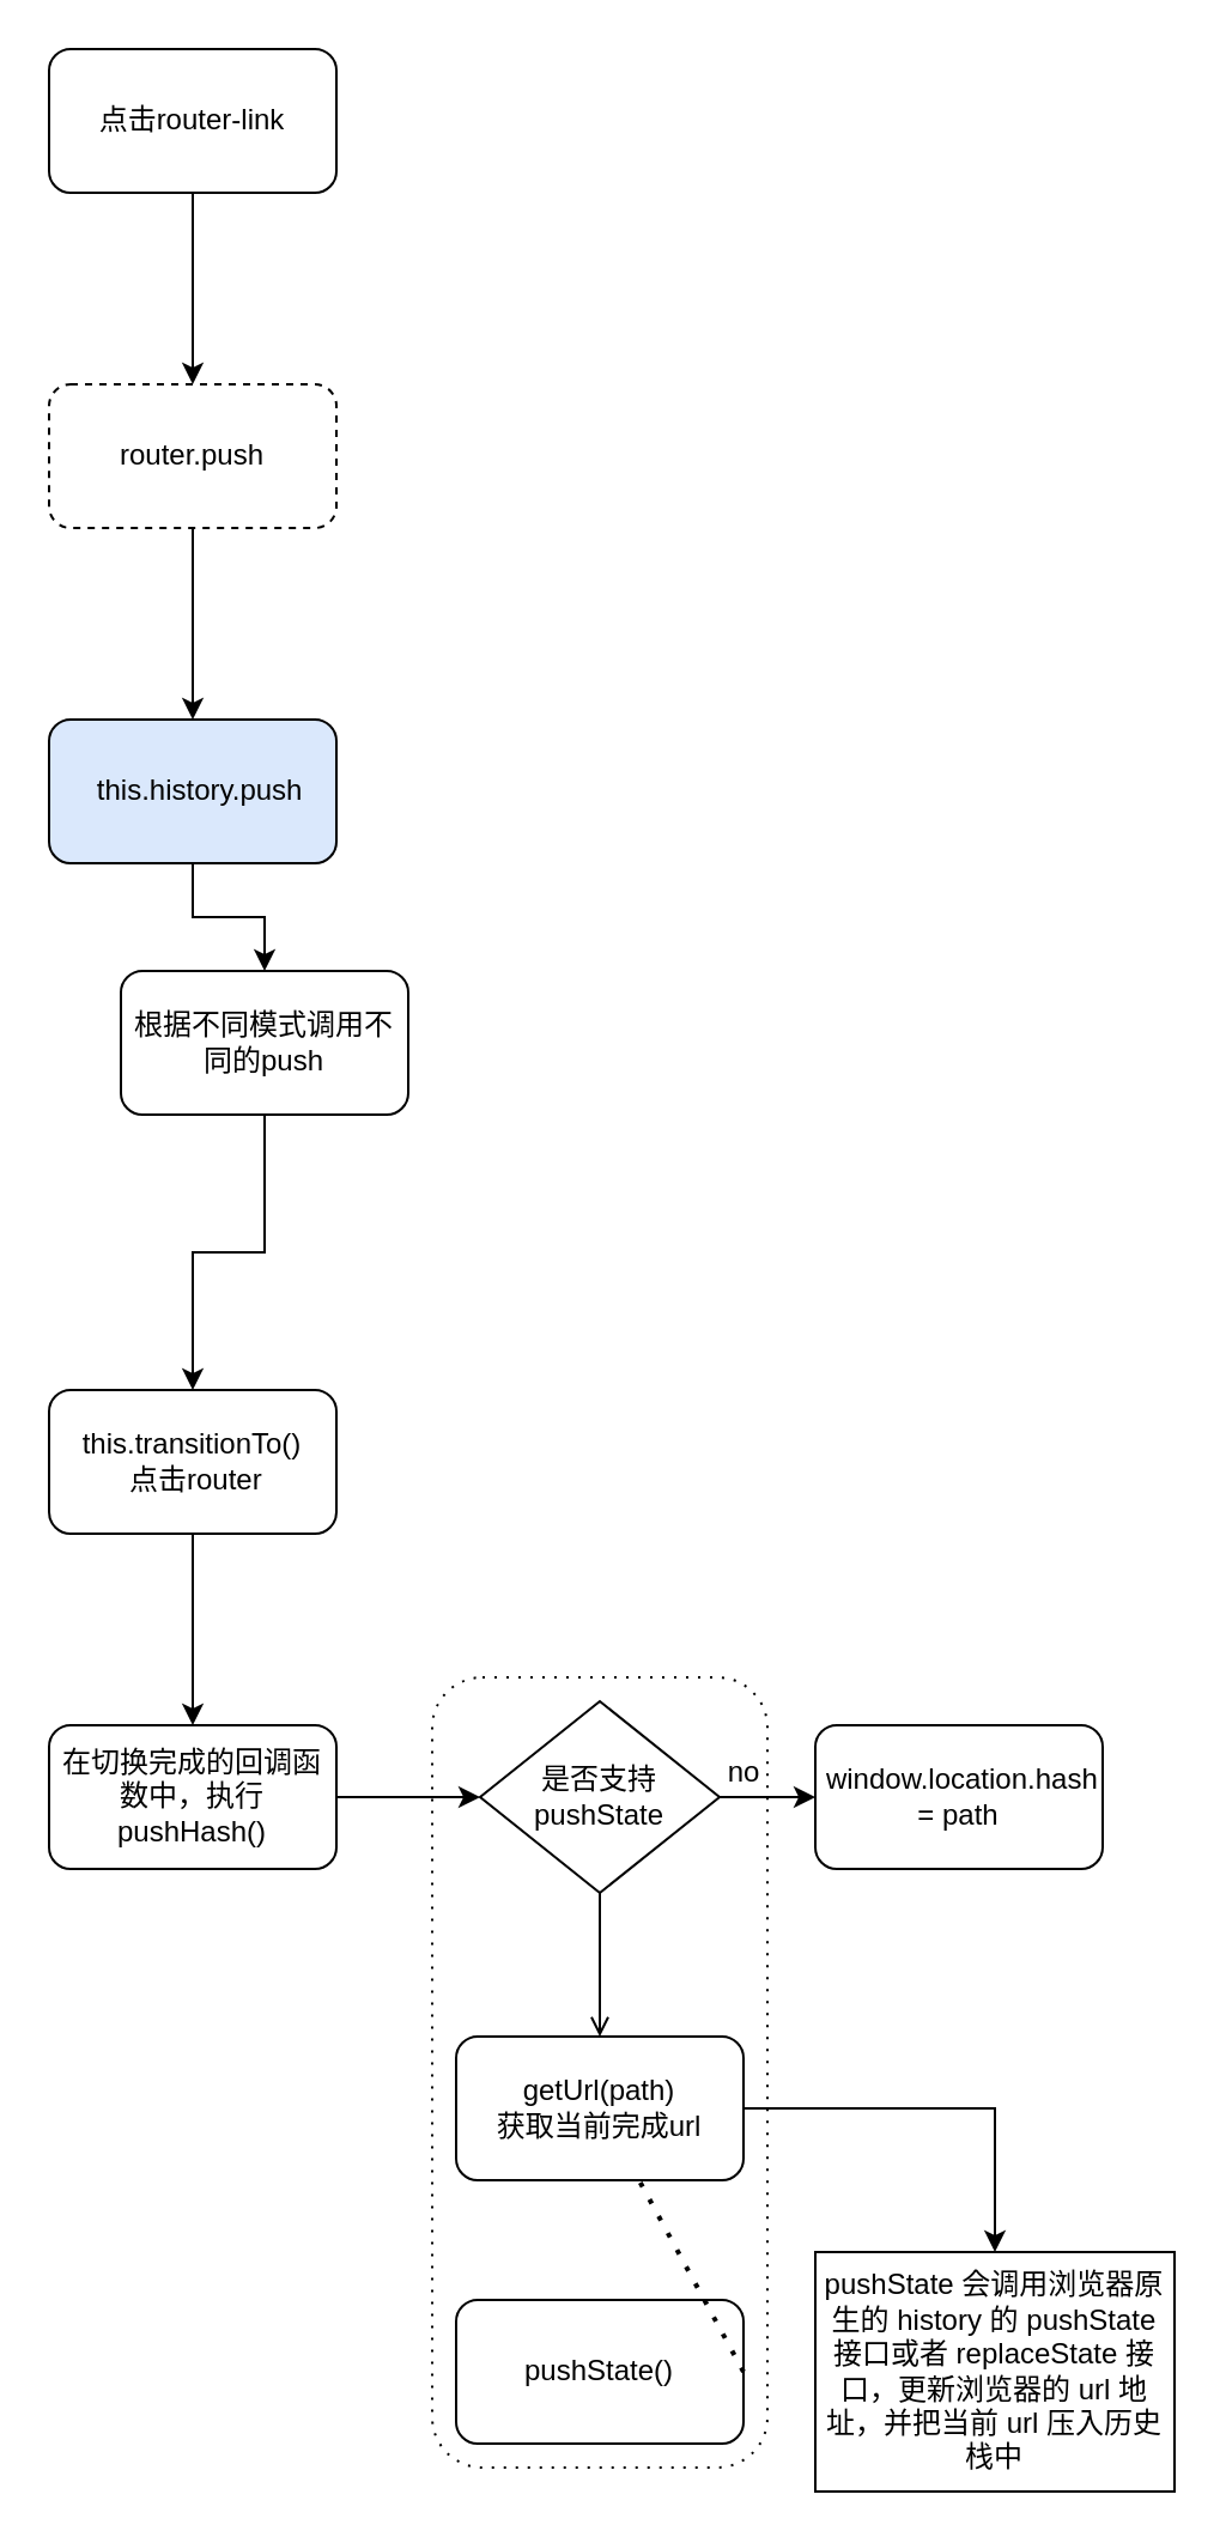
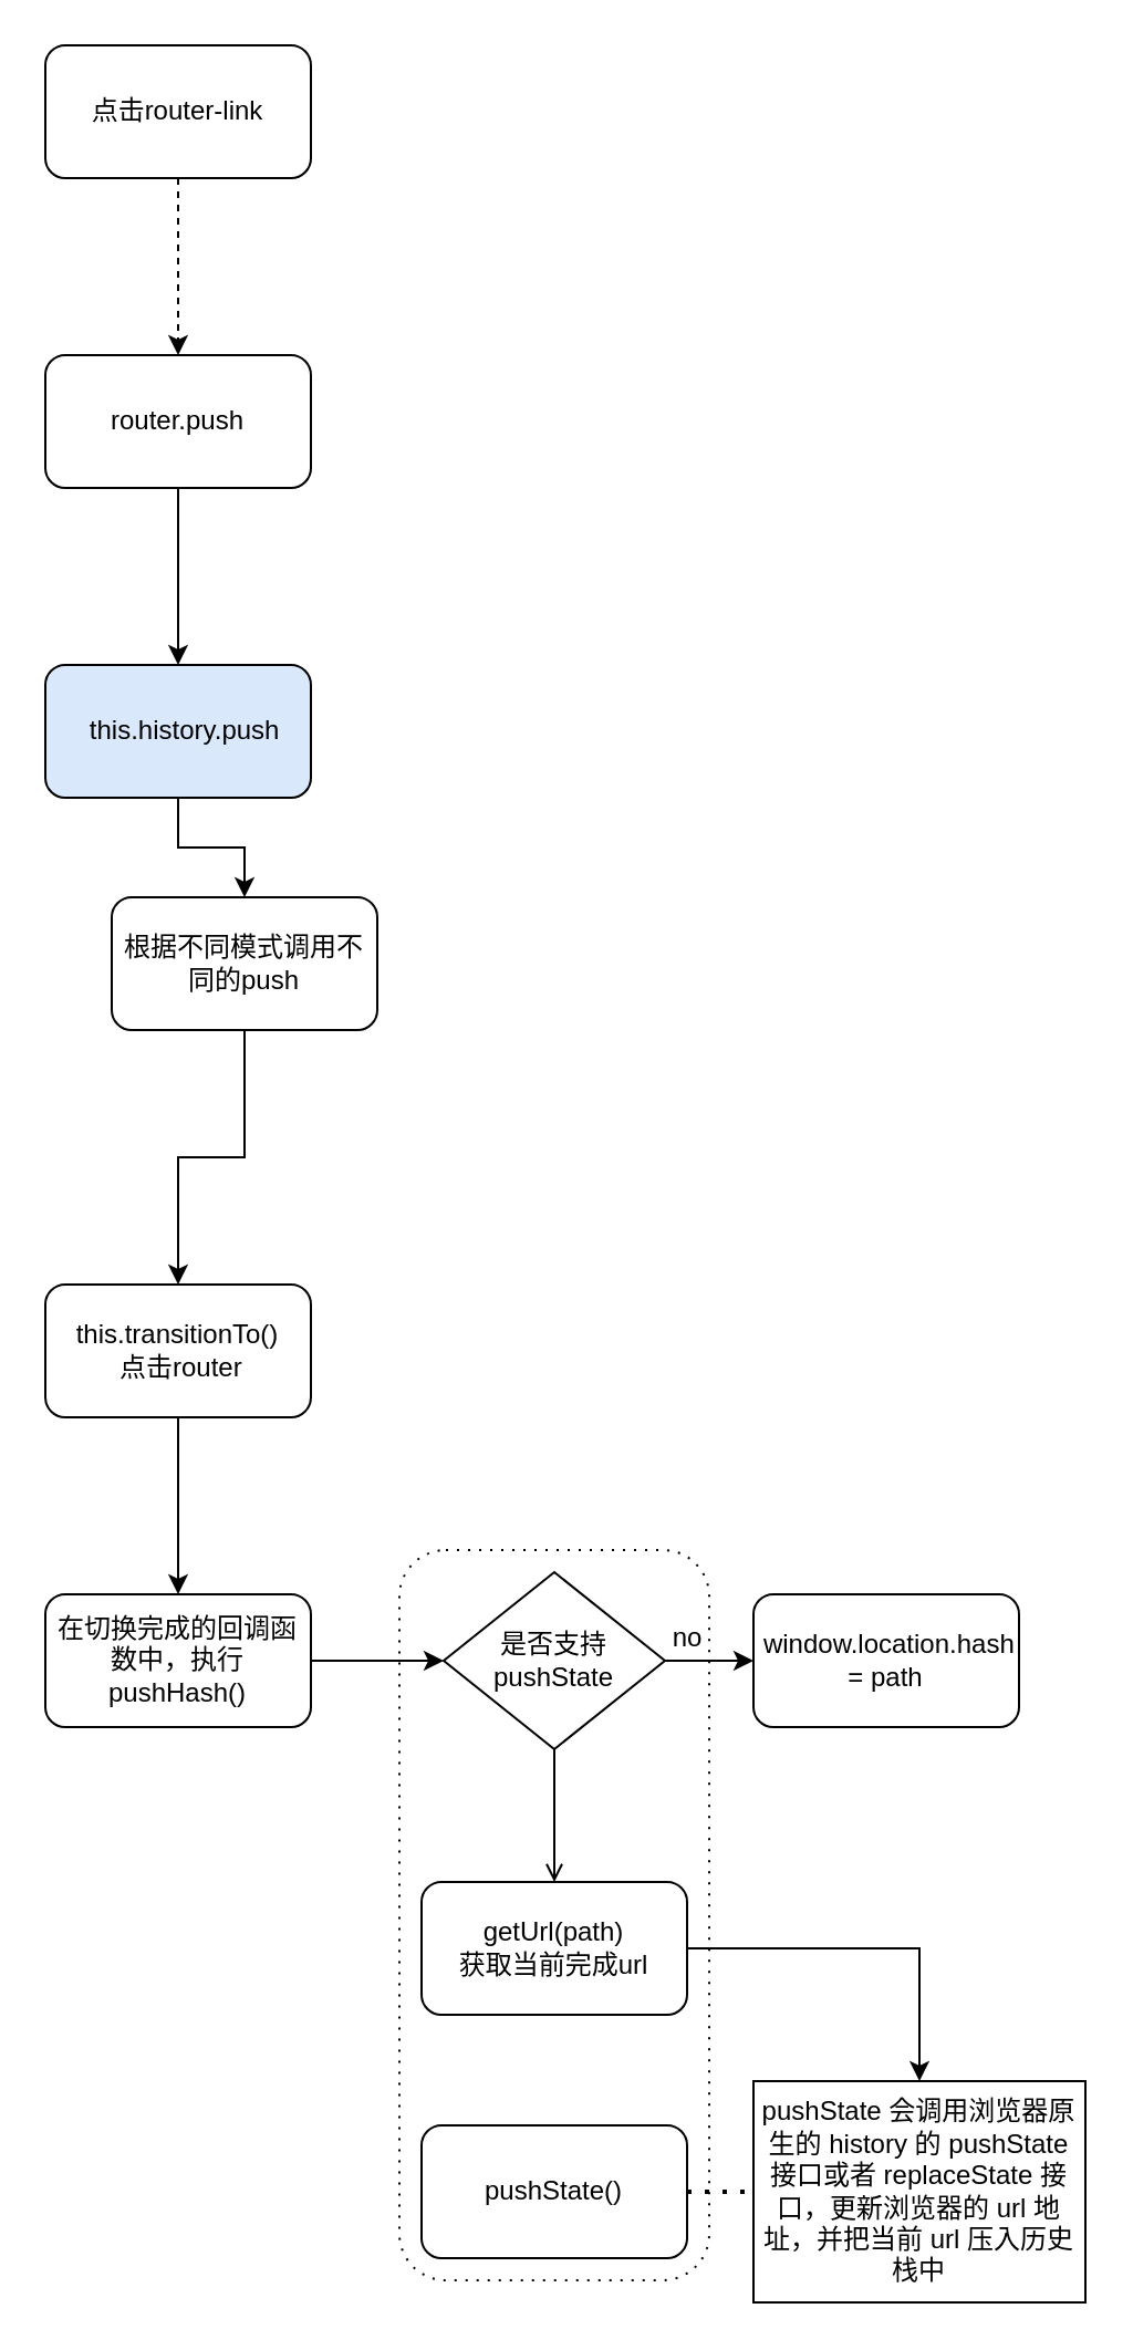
  <mxCell id="0" />
  <mxCell id="1" parent="0" />
  <mxCell id="2" value="" style="shape=ext;rounded=1;html=1;whiteSpace=wrap;dashed=1;dashPattern=1 4;" vertex="1" parent="1"><mxGeometry x="180" y="700" width="140" height="330" as="geometry" /></mxCell>
- <mxCell id="3" value="" style="edgeStyle=orthogonalEdgeStyle;rounded=0;orthogonalLoop=1;jettySize=auto;html=1;" edge="1" parent="1" source="4" target="6"><mxGeometry relative="1" as="geometry" /></mxCell>
+ <mxCell id="3" value="" style="edgeStyle=orthogonalEdgeStyle;rounded=0;orthogonalLoop=1;jettySize=auto;html=1;dashed=1;" edge="1" parent="1" source="4" target="6"><mxGeometry relative="1" as="geometry" /></mxCell>
  <mxCell id="4" value="点击router-link" style="rounded=1;whiteSpace=wrap;html=1;" vertex="1" parent="1"><mxGeometry x="20" y="20" width="120" height="60" as="geometry" /></mxCell>
  <mxCell id="5" value="" style="edgeStyle=orthogonalEdgeStyle;rounded=0;orthogonalLoop=1;jettySize=auto;html=1;" edge="1" parent="1" source="6" target="8"><mxGeometry relative="1" as="geometry" /></mxCell>
- <mxCell id="6" value="router.push" style="whiteSpace=wrap;html=1;rounded=1;dashed=1;" vertex="1" parent="1"><mxGeometry x="20" y="160" width="120" height="60" as="geometry" /></mxCell>
+ <mxCell id="6" value="router.push" style="whiteSpace=wrap;html=1;rounded=1;" vertex="1" parent="1"><mxGeometry x="20" y="160" width="120" height="60" as="geometry" /></mxCell>
  <mxCell id="7" value="" style="edgeStyle=orthogonalEdgeStyle;rounded=0;orthogonalLoop=1;jettySize=auto;html=1;" edge="1" parent="1" source="8" target="10"><mxGeometry relative="1" as="geometry" /></mxCell>
  <mxCell id="8" value="&amp;nbsp; this.history.push" style="whiteSpace=wrap;html=1;rounded=1;fillColor=#dae8fc;" vertex="1" parent="1"><mxGeometry x="20" y="300" width="120" height="60" as="geometry" /></mxCell>
  <mxCell id="9" value="" style="edgeStyle=orthogonalEdgeStyle;rounded=0;orthogonalLoop=1;jettySize=auto;html=1;" edge="1" parent="1" source="10" target="12"><mxGeometry relative="1" as="geometry" /></mxCell>
  <mxCell id="10" value="根据不同模式调用不同的push" style="whiteSpace=wrap;html=1;rounded=1;" vertex="1" parent="1"><mxGeometry x="50" y="405" width="120" height="60" as="geometry" /></mxCell>
  <mxCell id="11" value="" style="edgeStyle=orthogonalEdgeStyle;rounded=0;orthogonalLoop=1;jettySize=auto;html=1;" edge="1" parent="1" source="12" target="14"><mxGeometry relative="1" as="geometry" /></mxCell>
  <mxCell id="12" value="this.transitionTo()&lt;br&gt;&amp;nbsp;点击router" style="whiteSpace=wrap;html=1;rounded=1;" vertex="1" parent="1"><mxGeometry x="20" y="580" width="120" height="60" as="geometry" /></mxCell>
  <mxCell id="13" style="edgeStyle=orthogonalEdgeStyle;rounded=0;orthogonalLoop=1;jettySize=auto;html=1;" edge="1" parent="1" source="14" target="17"><mxGeometry relative="1" as="geometry" /></mxCell>
  <mxCell id="14" value="在切换完成的回调函数中，执行 pushHash()" style="whiteSpace=wrap;html=1;rounded=1;" vertex="1" parent="1"><mxGeometry x="20" y="720" width="120" height="60" as="geometry" /></mxCell>
  <mxCell id="15" style="edgeStyle=orthogonalEdgeStyle;rounded=0;orthogonalLoop=1;jettySize=auto;html=1;endArrow=open;" edge="1" parent="1" source="17" target="19"><mxGeometry relative="1" as="geometry" /></mxCell>
  <mxCell id="16" style="edgeStyle=orthogonalEdgeStyle;rounded=0;orthogonalLoop=1;jettySize=auto;html=1;" edge="1" parent="1" source="17" target="20"><mxGeometry relative="1" as="geometry" /></mxCell>
  <mxCell id="17" value="是否支持pushState" style="rhombus;whiteSpace=wrap;html=1;" vertex="1" parent="1"><mxGeometry x="200" y="710" width="100" height="80" as="geometry" /></mxCell>
  <mxCell id="18" value="" style="edgeStyle=orthogonalEdgeStyle;rounded=0;orthogonalLoop=1;jettySize=auto;html=1;" edge="1" parent="1" source="19" target="23"><mxGeometry relative="1" as="geometry" /></mxCell>
  <mxCell id="19" value="getUrl(path)&lt;br&gt;获取当前完成url" style="rounded=1;whiteSpace=wrap;html=1;" vertex="1" parent="1"><mxGeometry x="190" y="850" width="120" height="60" as="geometry" /></mxCell>
  <mxCell id="20" value="&amp;nbsp;window.location.hash = path" style="rounded=1;whiteSpace=wrap;html=1;" vertex="1" parent="1"><mxGeometry x="340" y="720" width="120" height="60" as="geometry" /></mxCell>
  <mxCell id="21" value="no" style="text;html=1;align=center;verticalAlign=middle;resizable=0;points=[];autosize=1;" vertex="1" parent="1"><mxGeometry x="295" y="730" width="30" height="20" as="geometry" /></mxCell>
  <mxCell id="22" value="pushState()" style="whiteSpace=wrap;html=1;rounded=1;" vertex="1" parent="1"><mxGeometry x="190" y="960" width="120" height="60" as="geometry" /></mxCell>
  <mxCell id="23" value="pushState 会调用浏览器原生的 history 的 pushState 接口或者 replaceState 接口，更新浏览器的 url 地址，并把当前 url 压入历史栈中" style="rounded=0;whiteSpace=wrap;html=1;" vertex="1" parent="1"><mxGeometry x="340" y="940" width="150" height="100" as="geometry" /></mxCell>
- <mxCell id="24" value="" style="endArrow=none;dashed=1;html=1;dashPattern=1 3;strokeWidth=2;exitX=1;exitY=0.5;exitDx=0;exitDy=0;" edge="1" parent="1" source="22" target="19"><mxGeometry width="50" height="50" relative="1" as="geometry"><mxPoint x="270" y="1090" as="sourcePoint" /><mxPoint x="320" y="1040" as="targetPoint" /></mxGeometry></mxCell>
+ <mxCell id="24" value="" style="endArrow=none;dashed=1;html=1;dashPattern=1 3;strokeWidth=2;exitX=1;exitY=0.5;exitDx=0;exitDy=0;entryX=0;entryY=0.5;entryDx=0;entryDy=0;" edge="1" parent="1" source="22" target="23"><mxGeometry width="50" height="50" relative="1" as="geometry"><mxPoint x="270" y="1090" as="sourcePoint" /><mxPoint x="320" y="1040" as="targetPoint" /></mxGeometry></mxCell>
